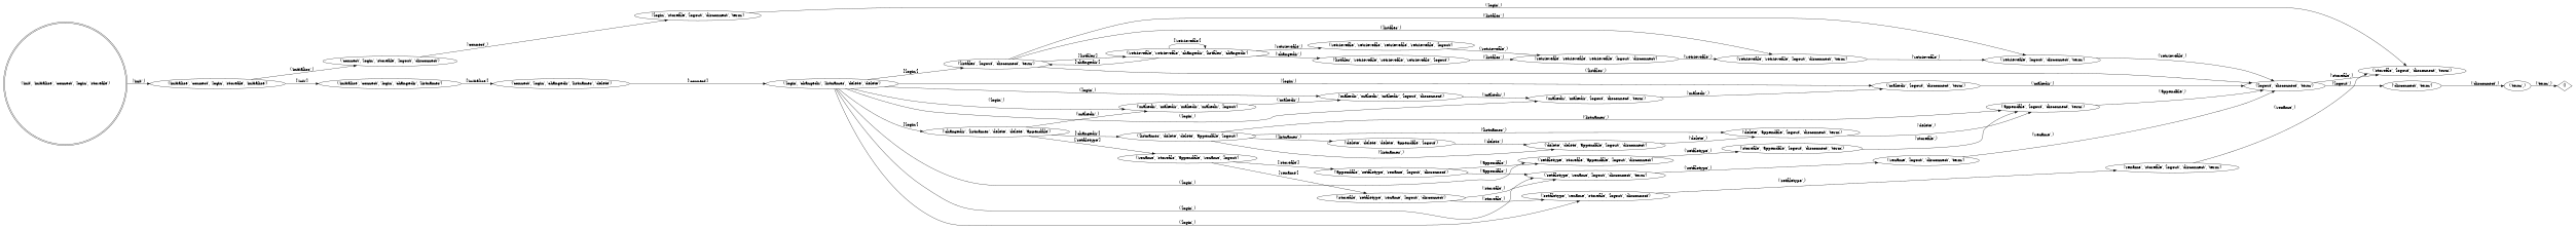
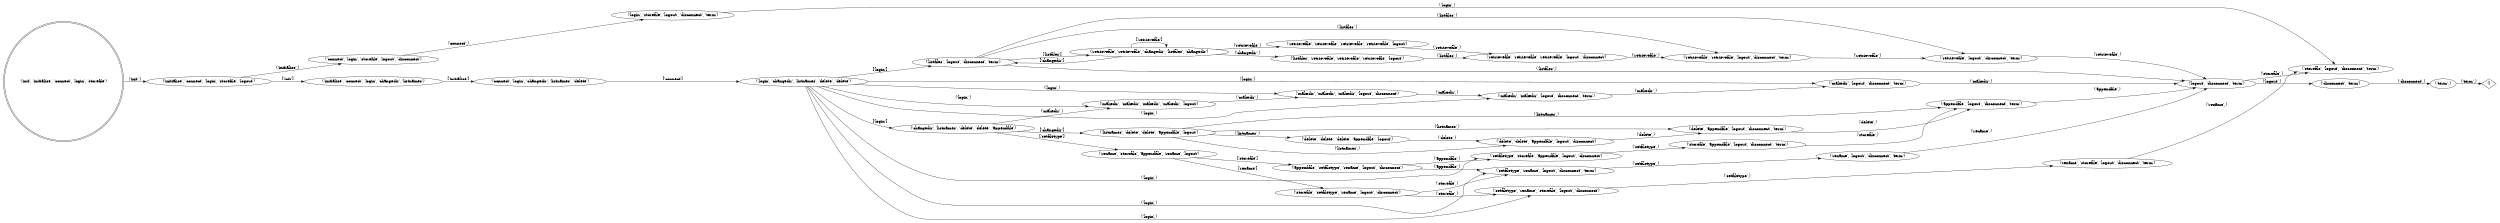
  digraph {
    rankdir=LR
    edge [weight=230]
    n1 [label="('init', 'initialise', 'connect', 'login', 'storefile')" shape=doublecircle]
-   n2 [label="('initialise', 'connect', 'login', 'storefile', 'initialise')"]
+   n2 [label="('initialise', 'connect', 'login', 'storefile', 'logout')"]
    n3 [label="('connect', 'login', 'storefile', 'logout', 'disconnect')"]
    n4 [label="('initialise', 'connect', 'login', 'changedir', 'listnames')"]
    n5 [label="('login', 'storefile', 'logout', 'disconnect', 'term')"]
    n6 [label="('connect', 'login', 'changedir', 'listnames', 'delete')"]
    n7 [label="('storefile', 'logout', 'disconnect', 'term')"]
    n8 [label="('logout', 'disconnect', 'term')"]
    n9 [label="('disconnect', 'term')"]
    n10 [label="('term',)"]
    n11 [label="()" shape=diamond]
    n12 [label="('login', 'changedir', 'listnames', 'delete', 'delete')"]
    n13 [label="('changedir', 'listnames', 'delete', 'delete', 'appendfile')"]
    n14 [label="('listfiles', 'logout', 'disconnect', 'term')"]
    n15 [label="('makedir', 'logout', 'disconnect', 'term')"]
    n16 [label="('setfiletype', 'rename', 'storefile', 'logout', 'disconnect')"]
    n17 [label="('setfiletype', 'rename', 'logout', 'disconnect', 'term')"]
    n18 [label="('makedir', 'makedir', 'logout', 'disconnect', 'term')"]
    n19 [label="('makedir', 'makedir', 'makedir', 'makedir', 'logout')"]
    n20 [label="('makedir', 'makedir', 'makedir', 'logout', 'disconnect')"]
    n21 [label="('setfiletype', 'storefile', 'appendfile', 'logout', 'disconnect')"]
    n22 [label="('listnames', 'delete', 'delete', 'appendfile', 'logout')"]
    n23 [label="('rename', 'storefile', 'appendfile', 'rename', 'logout')"]
    n24 [label="('retrievefile', 'logout', 'disconnect', 'term')"]
    n25 [label="('retrievefile', 'retrievefile', 'changedir', 'listfiles', 'changedir')"]
    n26 [label="('retrievefile', 'retrievefile', 'logout', 'disconnect', 'term')"]
    n27 [label="('rename', 'storefile', 'logout', 'disconnect', 'term')"]
    n28 [label="('rename', 'logout', 'disconnect', 'term')"]
    n29 [label="('storefile', 'appendfile', 'logout', 'disconnect', 'term')"]
    n30 [label="('delete', 'delete', 'appendfile', 'logout', 'disconnect')"]
    n31 [label="('delete', 'appendfile', 'logout', 'disconnect', 'term')"]
    n32 [label="('appendfile', 'logout', 'disconnect', 'term')"]
    n33 [label="('delete', 'delete', 'delete', 'appendfile', 'logout')"]
    n34 [label="('storefile', 'setfiletype', 'rename', 'logout', 'disconnect')"]
    n35 [label="('appendfile', 'setfiletype', 'rename', 'logout', 'disconnect')"]
    n36 [label="('listfiles', 'retrievefile', 'retrievefile', 'retrievefile', 'logout')"]
    n37 [label="('retrievefile', 'retrievefile', 'retrievefile', 'retrievefile', 'logout')"]
    n38 [label="('retrievefile', 'retrievefile', 'retrievefile', 'logout', 'disconnect')"]
    n1 -> n2 [label="('init',)"]
    n2 -> n3 [label="('initialise',)"]
    n2 -> n4 [label="['init']" weight=770]
    n3 -> n5 [label="('connect',)"]
    n4 -> n6 [label="['initialise']" weight=770]
    n5 -> n7 [label="('login',)"]
    n6 -> n12 [label="['connect']" weight=770]
    n8 -> n7 [label="('storefile',)" weight=305]
    n8 -> n9 [label="('logout',)" weight=1000]
    n9 -> n10 [label="('disconnect',)" weight=1000]
    n10 -> n11 [label="('term',)" weight=1000]
    n12 -> n13 [label="['login']" weight=185]
    n12 -> n14 [label="['login']" weight=218]
    n12 -> n15 [label="('login',)" weight=73]
    n12 -> n16 [label="('login',)" weight=72]
    n12 -> n17 [label="('login',)" weight=165]
    n12 -> n18 [label="('login',)" weight=26]
    n12 -> n19 [label="('login',)" weight=6]
    n12 -> n20 [label="('login',)" weight=15]
    n12 -> n21 [label="('login',)" weight=10]
    n13 -> n19 [label="('makedir',)" weight=2]
    n13 -> n22 [label="['changedir']" weight=170]
    n13 -> n23 [label="['setfiletype']" weight=13]
    n14 -> n8 [label="('listfiles',)" weight=112]
    n14 -> n24 [label="('listfiles',)" weight=63]
    n14 -> n25 [label="['listfiles']" weight=808]
    n14 -> n26 [label="('listfiles',)" weight=31]
    n15 -> n8 [label="('makedir',)" weight=122]
    n16 -> n27 [label="('setfiletype',)" weight=75]
    n17 -> n28 [label="('setfiletype',)" weight=174]
    n18 -> n15 [label="('makedir',)" weight=49]
    n19 -> n20 [label="('makedir',)" weight=8]
    n20 -> n18 [label="('makedir',)" weight=23]
    n21 -> n29 [label="('setfiletype',)" weight=11]
    n22 -> n30 [label="('listnames',)" weight=11]
    n22 -> n31 [label="('listnames',)" weight=31]
    n22 -> n32 [label="('listnames',)" weight=125]
    n22 -> n33 [label="('listnames',)" weight=3]
    n23 -> n34 [label="['rename']" weight=8]
    n23 -> n35 [label="['storefile']" weight=5]
    n24 -> n8 [label="('retrievefile',)" weight=106]
    n25 -> n14 [label="['changedir']" weight=796]
    n25 -> n25 [label="['retrievefile']" weight=722]
    n25 -> n36 [label="('changedir',)" weight=10]
    n25 -> n37 [label="('retrievefile',)" weight=2]
    n26 -> n24 [label="('retrievefile',)" weight=43]
    n27 -> n7 [label="('rename',)" weight=75]
    n28 -> n8 [label="('rename',)" weight=174]
    n29 -> n32 [label="('storefile',)" weight=11]
    n30 -> n31 [label="('delete',)" weight=14]
    n31 -> n32 [label="('delete',)" weight=45]
    n32 -> n8 [label="('appendfile',)" weight=181]
    n33 -> n30 [label="('delete',)" weight=3]
    n34 -> n16 [label="('storefile',)" weight=3]
    n34 -> n17 [label="('storefile',)" weight=5]
    n35 -> n17 [label="('appendfile',)" weight=4]
    n35 -> n21 [label="('appendfile',)" weight=1]
    n36 -> n38 [label="('listfiles',)" weight=10]
    n37 -> n38 [label="('retrievefile',)" weight=2]
    n38 -> n26 [label="('retrievefile',)" weight=12]
  }
